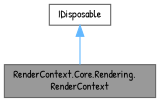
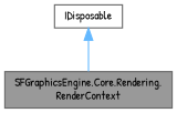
  digraph {
    fontname="Patrick Hand"
    node [color=gray40 fontname="Patrick Hand" fontsize=10 shape=box style=filled]
-   n1 [fillcolor=grey60 fontcolor=black height=0.2 label="RenderContext.Core.Rendering.\lRenderContext" width=0.4]
+   n1 [fillcolor=grey60 fontcolor=black height=0.2 label="SFGraphicsEngine.Core.Rendering.\lRenderContext" width=0.4]
    n2 [fillcolor=white height=0.2 label=IDisposable width=0.4]
    n2 -> n1 [color=steelblue1 dir=back fontname="Patrick Hand" fontsize=10 labelfontname=Helvetica labelfontsize=10 style=solid]
  }
